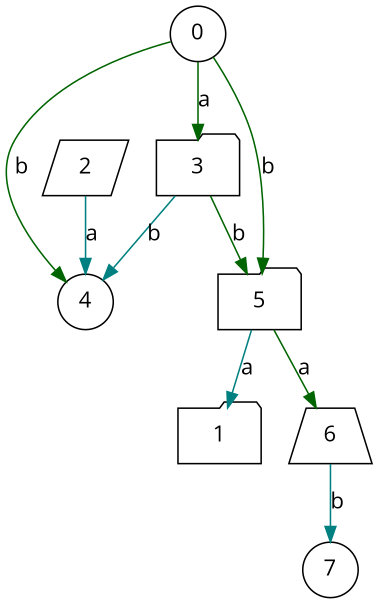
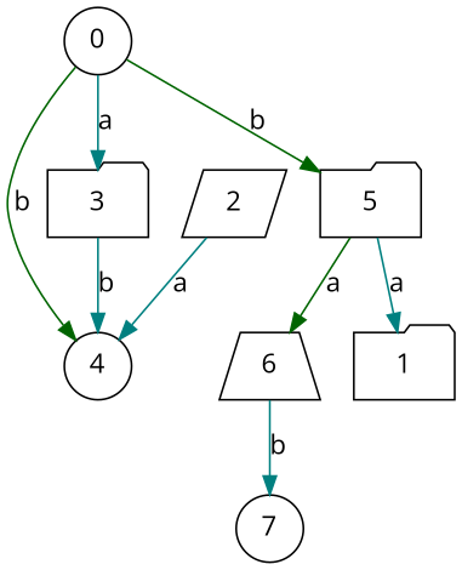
  strict digraph {
    fontname="Open Sans"
    node [fontname="Open Sans" shape=circle]
    edge [color=teal fontname="Open Sans"]
    4
    3 [shape=folder]
    5 [shape=folder]
    1 [shape=folder]
    6 [shape=trapezium]
    0
    7
    2 [shape=parallelogram]
    3 -> 4 [label=b]
-   3 -> 5 [color=darkgreen label=b]
    5 -> 1 [label=a]
    5 -> 6 [color=darkgreen label=a]
    6 -> 7 [label=b]
    0 -> 4 [color=darkgreen label=b]
-   0 -> 3 [color=darkgreen label=a]
+   0 -> 3 [label=a]
    0 -> 5 [color=darkgreen label=b]
    2 -> 4 [label=a]
  }
